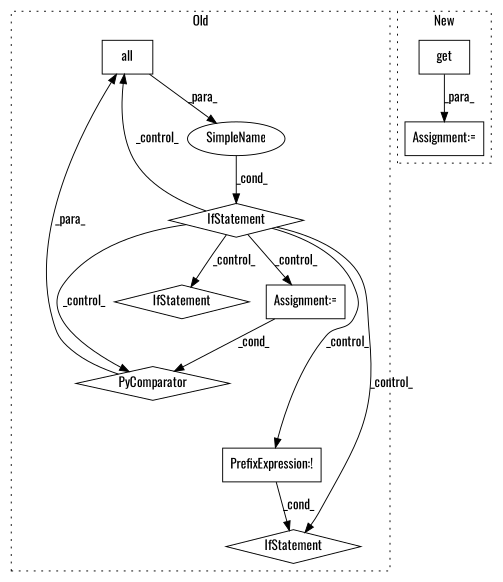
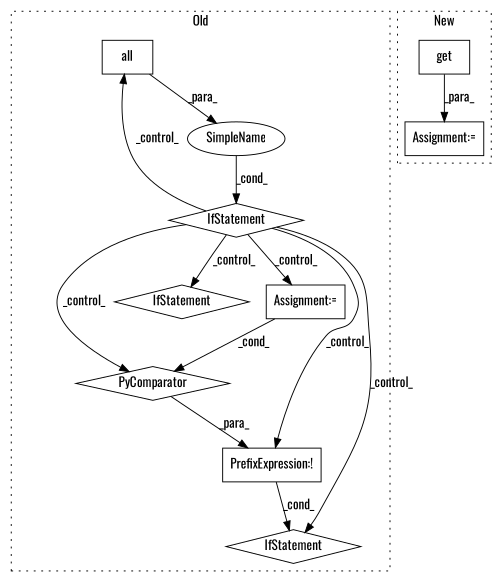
  digraph {
    fontname=Oswald
    node [a=25 fontname=Oswald l=1 s=5495 shape=box]
    edge [fontname=Oswald]
    n1 [a=32 l="17,-5" label=all s="5406,5528"]
    n2 [a=42 label=SimpleName shape=ellipse l="" s=""]
    n3 [a=113 l=25 label=PyComparator shape=diamond]
    n4 [l="4,2" label=IfStatement s="5401,5523" shape=diamond]
    n5 [a=38 label="PrefixExpression:!" s=5405]
    n6 [l="8,2" label=IfStatement s="5317,5350" shape=diamond]
    n7 [a=7 label="Assignment:=" s=5369]
    n8 [l=25 label=IfStatement shape=diamond]
    n9 [a=32 l="4,1" label=get s="6132,6161"]
    n10 [a=7 label="Assignment:=" s=6120]
    subgraph cluster_1 {
      label=Old
      style=dotted
      n1
      n2
      n3
      n4
      n5
      n6
      n7
      n8
    }
    subgraph cluster_2 {
      label=New
      style=dotted
      n9
      n10
    }
    n1 -> n2 [label=_para_]
    n2 -> n6 [label=_cond_]
-   n3 -> n1 [label=_para_]
+   n3 -> n5 [label=_para_]
    n5 -> n4 [label=_cond_]
    n6 -> n1 [label=_control_]
    n6 -> n3 [label=_control_]
    n6 -> n4 [label=_control_]
    n6 -> n5 [label=_control_]
    n6 -> n7 [label=_control_]
    n6 -> n8 [label=_control_]
    n7 -> n3 [label=_cond_]
    n9 -> n10 [label=_para_]
  }
